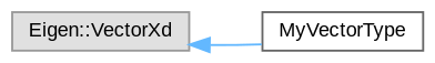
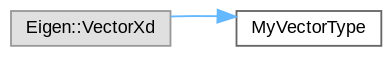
  digraph {
    rankdir=LR
    fontname="Liberation Sans"
    node [fontname="Liberation Sans" fontsize=10 shape=box style=filled]
    n1 [color=grey60 fillcolor="#E0E0E0" height=0.2 label="Eigen::VectorXd" width=0.4]
    n2 [color=grey40 fillcolor=white height=0.2 label=MyVectorType width=0.4]
-   n1 -> n2 [color=steelblue1 dir=back fontname="Liberation Sans" fontsize=10 labelfontname=Helvetica labelfontsize=10 style=solid]
+   n2 -> n1 [color=steelblue1 dir=back fontname="Liberation Sans" fontsize=10 labelfontname=Helvetica labelfontsize=10 style=solid]
  }
